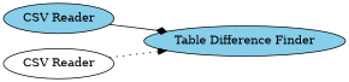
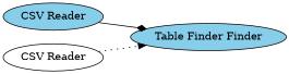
  digraph {
    rankdir=LR
    node [style=filled fillcolor=skyblue]
    n1 [label="CSV Reader"]
-   n2 [label="Table Difference Finder"]
+   n2 [label="Table Finder Finder"]
    n3 [label="CSV Reader" fillcolor=white]
    n1 -> n2 [style=solid arrowhead=diamond]
    n3 -> n2 [style=dotted arrowhead=normal]
  }
